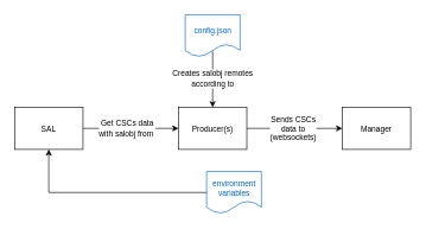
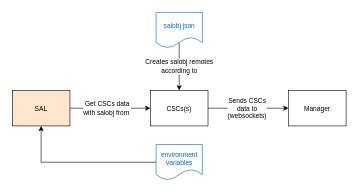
  <mxCell id="0" />
  <mxCell id="1" parent="0" />
  <mxCell id="2" style="edgeStyle=orthogonalEdgeStyle;rounded=0;orthogonalLoop=1;jettySize=auto;html=1;entryX=0;entryY=0.5;entryDx=0;entryDy=0;startArrow=none;startFill=0;endArrow=classic;endFill=1;" parent="1" source="4" target="9" edge="1"><mxGeometry relative="1" as="geometry" /></mxCell>
  <mxCell id="3" value="Get CSCs data &lt;br&gt;with salobj from&amp;nbsp;" style="edgeLabel;html=1;align=center;verticalAlign=middle;resizable=0;points=[];" parent="2" vertex="1" connectable="0"><mxGeometry x="0.323" relative="1" as="geometry"><mxPoint x="-28" as="offset" /></mxGeometry></mxCell>
- <mxCell id="4" value="SAL" style="html=1;whiteSpace=wrap;;fontSize=11;fontColor=#000000;spacing=3;strokeOpacity=100;fillColor=#FFFFFF;" parent="1" vertex="1" zOrder="1"><mxGeometry x="20" y="150" width="96" height="59" as="geometry" /></mxCell>
+ <mxCell id="4" value="SAL" style="html=1;whiteSpace=wrap;fontSize=11;fontColor=#000000;spacing=3;strokeOpacity=100;fillColor=#ffe6cc;" parent="1" vertex="1" zOrder="1"><mxGeometry x="20" y="150" width="96" height="59" as="geometry" /></mxCell>
  <mxCell id="5" style="edgeStyle=orthogonalEdgeStyle;rounded=0;orthogonalLoop=1;jettySize=auto;html=1;entryX=1;entryY=0.5;entryDx=0;entryDy=0;startArrow=classic;startFill=1;endArrow=none;endFill=0;" parent="1" source="7" target="9" edge="1"><mxGeometry relative="1" as="geometry" /></mxCell>
  <mxCell id="6" value="&lt;span style=&quot;color: rgb(0 , 0 , 0) ; font-family: &amp;#34;helvetica&amp;#34; ; font-size: 11px ; font-style: normal ; font-weight: 400 ; letter-spacing: normal ; text-align: center ; text-indent: 0px ; text-transform: none ; word-spacing: 0px ; background-color: rgb(255 , 255 , 255) ; float: none ; display: inline&quot;&gt;Sends CSCs &lt;br&gt;data to&lt;/span&gt;&lt;br style=&quot;color: rgb(0 , 0 , 0) ; font-family: &amp;#34;helvetica&amp;#34; ; font-size: 11px ; font-style: normal ; font-weight: 400 ; letter-spacing: normal ; text-align: center ; text-indent: 0px ; text-transform: none ; word-spacing: 0px&quot;&gt;&lt;span style=&quot;color: rgb(0 , 0 , 0) ; font-family: &amp;#34;helvetica&amp;#34; ; font-size: 11px ; font-style: normal ; font-weight: 400 ; letter-spacing: normal ; text-align: center ; text-indent: 0px ; text-transform: none ; word-spacing: 0px ; background-color: rgb(255 , 255 , 255) ; float: none ; display: inline&quot;&gt;(websockets)&lt;/span&gt;" style="edgeLabel;html=1;align=center;verticalAlign=middle;resizable=0;points=[];" parent="5" vertex="1" connectable="0"><mxGeometry x="-0.328" y="4" relative="1" as="geometry"><mxPoint x="-25" y="-4" as="offset" /></mxGeometry></mxCell>
  <mxCell id="7" value="Manager" style="html=1;whiteSpace=wrap;;fontSize=11;fontColor=#000000;spacing=3;strokeOpacity=100;fillColor=#FFFFFF;" parent="1" vertex="1" zOrder="4"><mxGeometry x="480" y="150" width="96" height="59" as="geometry" /></mxCell>
  <mxCell id="8" value="Creates salobj remotes&lt;br&gt;according to" style="edgeStyle=orthogonalEdgeStyle;rounded=0;orthogonalLoop=1;jettySize=auto;html=1;entryX=0.5;entryY=0.847;entryDx=0;entryDy=0;entryPerimeter=0;startArrow=classic;startFill=1;endArrow=none;endFill=0;" parent="1" source="9" target="10" edge="1"><mxGeometry relative="1" as="geometry" /></mxCell>
- <mxCell id="9" value="Producer(s)" style="html=1;whiteSpace=wrap;;fontSize=11;fontColor=#000000;spacing=3;strokeOpacity=100;fillColor=#FFFFFF;" parent="1" vertex="1" zOrder="1"><mxGeometry x="250" y="150" width="96" height="59" as="geometry" /></mxCell>
- <mxCell id="10" value="&lt;font color=&quot;#0066cc&quot;&gt;config.json&lt;br&gt;&lt;br&gt;&lt;/font&gt;" style="html=1;whiteSpace=wrap;shape=document;fontSize=11;fontColor=#000000;spacing=3;strokeOpacity=100;strokeColor=#0066CC;fillColor=#FFFFFF;" parent="1" vertex="1" zOrder="18"><mxGeometry x="259.5" y="20" width="77" height="59" as="geometry" /></mxCell>
+ <mxCell id="9" value="CSCs(s)" style="html=1;whiteSpace=wrap;;fontSize=11;fontColor=#000000;spacing=3;strokeOpacity=100;fillColor=#FFFFFF;" parent="1" vertex="1" zOrder="1"><mxGeometry x="250" y="150" width="96" height="59" as="geometry" /></mxCell>
+ <mxCell id="10" value="&lt;font color=&quot;#0066cc&quot;&gt;salobj.json&lt;br&gt;&lt;br&gt;&lt;/font&gt;" style="html=1;whiteSpace=wrap;shape=document;fontSize=11;fontColor=#000000;spacing=3;strokeOpacity=100;strokeColor=#0066CC;fillColor=#FFFFFF;" parent="1" vertex="1" zOrder="18"><mxGeometry x="259.5" y="20" width="77" height="59" as="geometry" /></mxCell>
  <mxCell id="11" style="edgeStyle=orthogonalEdgeStyle;rounded=0;orthogonalLoop=1;jettySize=auto;html=1;startArrow=none;startFill=0;endArrow=classic;endFill=1;" parent="1" source="12" target="4" edge="1"><mxGeometry relative="1" as="geometry" /></mxCell>
- <mxCell id="12" value="&lt;font color=&quot;#0066cc&quot;&gt;environment variables&lt;br&gt;&lt;br&gt;&lt;/font&gt;" style="html=1;whiteSpace=wrap;shape=document;fontSize=11;fontColor=#000000;spacing=3;strokeOpacity=100;strokeColor=#0066CC;fillColor=#FFFFFF;" parent="1" vertex="1" zOrder="18"><mxGeometry x="289.5" y="240" width="77" height="59" as="geometry" /></mxCell>
+ <mxCell id="12" value="&lt;font color=&quot;#0066cc&quot;&gt;environment variables&lt;br&gt;&lt;br&gt;&lt;/font&gt;" style="html=1;whiteSpace=wrap;shape=document;fontSize=11;fontColor=#000000;spacing=3;strokeOpacity=100;strokeColor=#0066CC;fillColor=#FFFFFF;" parent="1" vertex="1" zOrder="18"><mxGeometry x="259.5" y="240" width="77" height="59" as="geometry" /></mxCell>
